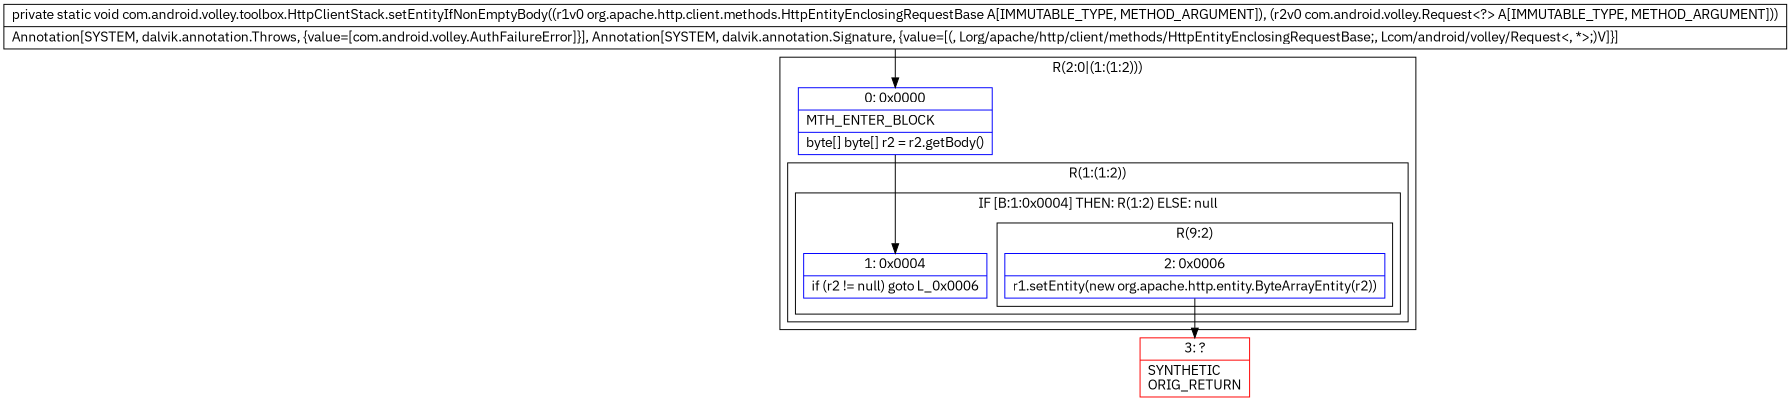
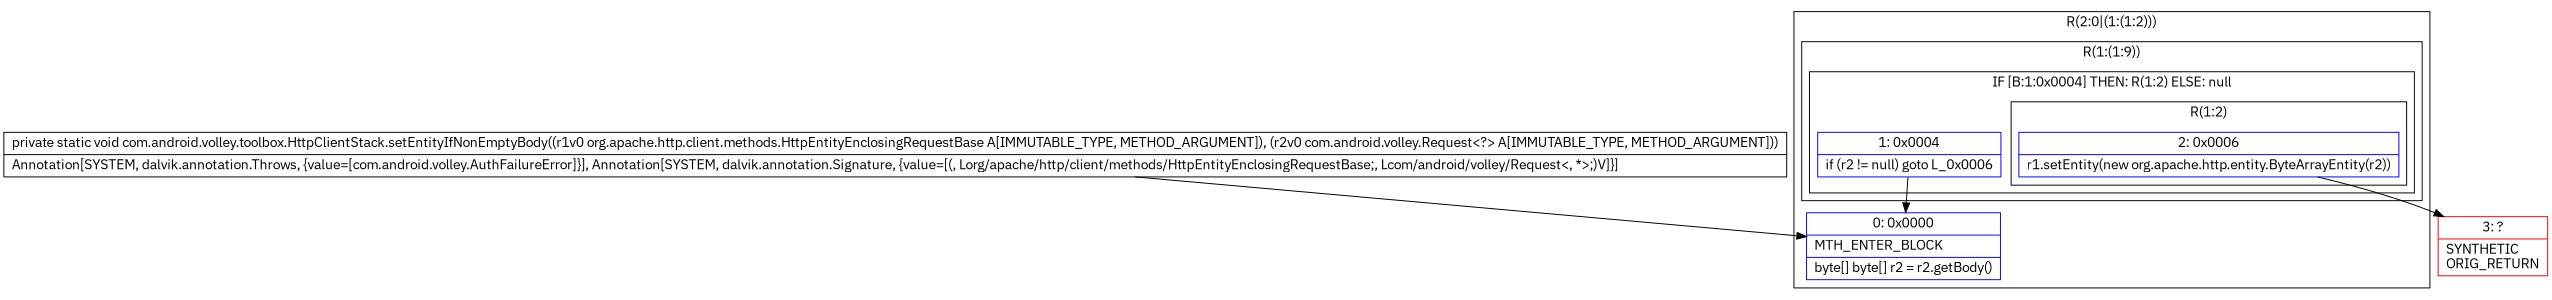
  digraph {
    fontname="IBM Plex Sans"
    node [color=blue fontname="IBM Plex Sans" shape=record]
    edge [fontname="IBM Plex Sans"]
    n1 [label="{2\:\ 0x0006|r1.setEntity(new org.apache.http.entity.ByteArrayEntity(r2))\l}"]
    n2 [label="{1\:\ 0x0004|if (r2 != null) goto L_0x0006\l}"]
    n3 [label="{0\:\ 0x0000|MTH_ENTER_BLOCK\l|byte[] byte[] r2 = r2.getBody()\l}"]
    n4 [color=red label="{3\:\ ?|SYNTHETIC\lORIG_RETURN\l}"]
    n5 [label="{private static void com.android.volley.toolbox.HttpClientStack.setEntityIfNonEmptyBody((r1v0 org.apache.http.client.methods.HttpEntityEnclosingRequestBase A[IMMUTABLE_TYPE, METHOD_ARGUMENT]), (r2v0 com.android.volley.Request\<?\> A[IMMUTABLE_TYPE, METHOD_ARGUMENT]))  | Annotation[SYSTEM, dalvik.annotation.Throws, \{value=[com.android.volley.AuthFailureError]\}], Annotation[SYSTEM, dalvik.annotation.Signature, \{value=[(, Lorg\/apache\/http\/client\/methods\/HttpEntityEnclosingRequestBase;, Lcom\/android\/volley\/Request\<, *\>;)V]\}]\l}" color=""]
    subgraph cluster_1 {
      label="R(2:0|(1:(1:2)))"
      n3
      subgraph cluster_2 {
-       label="R(1:(1:2))"
+       label="R(1:(1:9))"
        subgraph cluster_3 {
          label="IF [B:1:0x0004] THEN: R(1:2) ELSE: null"
          n2
          subgraph cluster_4 {
-           label="R(9:2)"
+           label="R(1:2)"
            n1
          }
        }
      }
    }
    n1 -> n4
-   n3 -> n2
+   n2 -> n3
    n5 -> n3
  }
